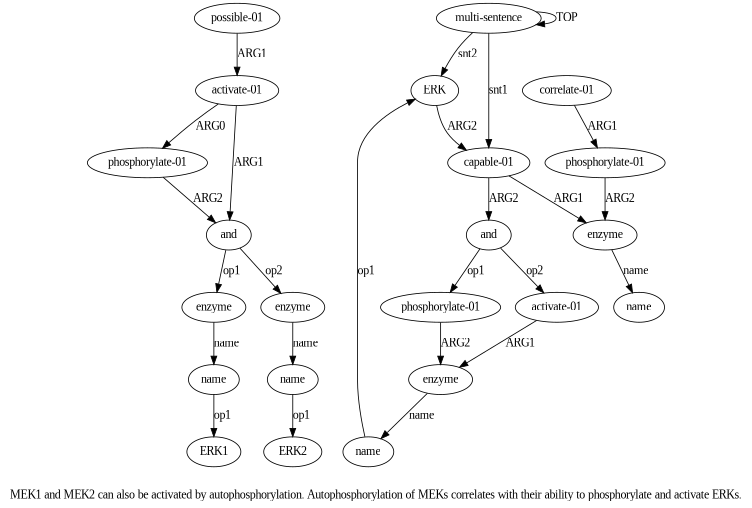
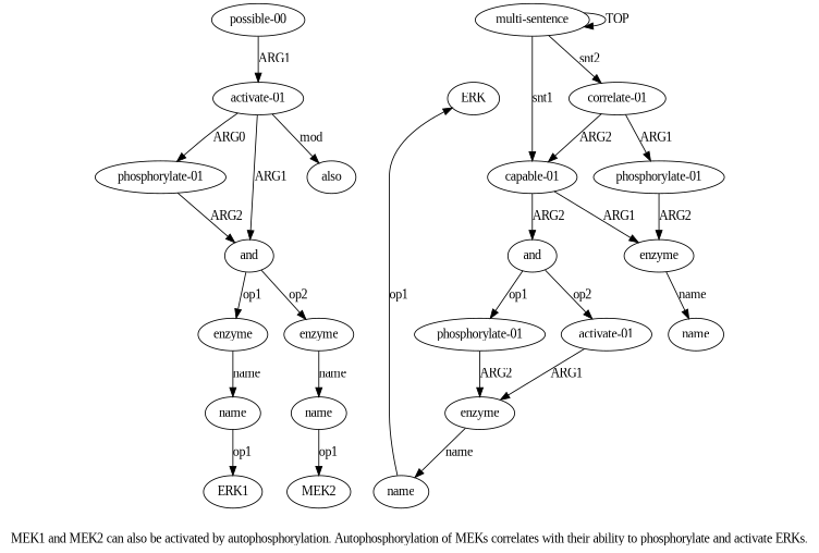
  digraph {
    fontname="Liberation Serif"
    label="MEK1 and MEK2 can also be activated by autophosphorylation. Autophosphorylation of MEKs correlates with their ability to phosphorylate and activate ERKs."
    node [color=black fontname="Liberation Serif" gold_ind=-1 gold_label=enzyme test_ind=-1 test_label=enzyme]
    edge [color=black fontname="Liberation Serif" gold_label=op1 test_label=op1]
    n1 [gold_label=MEK1 label=ERK1 test_label=MEK1]
    n2 [gold_label=ERK label=ERK test_label=ERK]
    n3 [gold_ind=15 gold_label=and label=and test_ind=15 test_label=and]
    n4 [gold_ind=16 gold_label="phosphorylate-01" label="phosphorylate-01" test_ind=16 test_label="phosphorylate-01"]
    n5 [gold_ind=19 gold_label="activate-01" label="activate-01" test_ind=19 test_label="activate-01"]
    n6 [gold_ind=17 label=enzyme test_ind=17]
    n7 [gold_ind=18 gold_label=name label=name test_ind=18 test_label=name]
    n8 [gold_ind=14 gold_label="capable-01" label="capable-01" test_ind=14 test_label="capable-01"]
    n9 [gold_ind=12 label=enzyme test_ind=12]
    n10 [gold_ind=13 gold_label=name label=name test_ind=13 test_label=name]
    n11 [gold_ind=11 gold_label="phosphorylate-01" label="phosphorylate-01" test_ind=11 test_label="phosphorylate-01"]
    n12 [gold_ind=10 gold_label="correlate-01" label="correlate-01" test_ind=10 test_label="correlate-01"]
-   n13 [gold_ind=1 gold_label="possible-01" label="possible-01" test_ind=1 test_label="possible-01"]
+   n13 [gold_ind=1 gold_label="possible-01" label="possible-00" test_ind=1 test_label="possible-01"]
    n14 [gold_ind=2 gold_label="activate-01" label="activate-01" test_ind=2 test_label="activate-01"]
    n15 [gold_ind=3 gold_label="phosphorylate-01" label="phosphorylate-01" test_ind=3 test_label="phosphorylate-01"]
    n16 [gold_ind=4 gold_label=and label=and test_ind=4 test_label=and]
+   n17 [gold_ind=9 gold_label=also label=also test_ind=9 test_label=also]
    n18 [gold_ind=5 label=enzyme test_ind=5]
    n19 [gold_ind=7 label=enzyme test_ind=7]
    n20 [gold_ind=0 gold_label="multi-sentence" label="multi-sentence" test_ind=0 test_label="multi-sentence"]
    n21 [gold_ind=6 gold_label=name label=name test_ind=6 test_label=name]
    n22 [gold_ind=8 gold_label=name label=name test_ind=8 test_label=name]
-   n23 [gold_label=MEK2 label=ERK2 test_label=MEK2]
+   n23 [gold_label=MEK2 label=MEK2 test_label=MEK2]
    n3 -> n4 [label=op1]
    n3 -> n5 [gold_label=op2 label=op2 test_label=op2]
    n4 -> n6 [gold_label=ARG2 label=ARG2 test_label=ARG2]
    n5 -> n6 [gold_label=ARG1 label=ARG1 test_label=ARG1]
    n6 -> n7 [gold_label=name label=name test_label=name]
    n7 -> n2 [label=op1]
    n8 -> n3 [gold_label=ARG2 label=ARG2 test_label=ARG2]
    n8 -> n9 [gold_label=ARG1 label=ARG1 test_label=ARG1]
    n9 -> n10 [gold_label=name label=name test_label=name]
    n11 -> n9 [gold_label=ARG2 label=ARG2 test_label=ARG2]
-   n2 -> n8 [gold_label=ARG2 label=ARG2 test_label=ARG2]
+   n12 -> n8 [gold_label=ARG2 label=ARG2 test_label=ARG2]
    n12 -> n11 [gold_label=ARG1 label=ARG1 test_label=ARG1]
    n13 -> n14 [gold_label=ARG1 label=ARG1 test_label=ARG1]
    n14 -> n15 [gold_label=ARG0 label=ARG0 test_label=ARG0]
    n14 -> n16 [gold_label=ARG1 label=ARG1 test_label=ARG1]
+   n14 -> n17 [gold_label=mod label=mod test_label=mod]
    n15 -> n16 [gold_label=ARG2 label=ARG2 test_label=ARG2]
    n16 -> n18 [label=op1]
    n16 -> n19 [gold_label=op2 label=op2 test_label=op2]
    n18 -> n21 [gold_label=name label=name test_label=name]
    n19 -> n22 [gold_label=name label=name test_label=name]
    n20 -> n8 [gold_label=snt1 label=snt1 test_label=snt1]
-   n20 -> n2 [gold_label=snt2 label=snt2 test_label=snt2]
+   n20 -> n12 [gold_label=snt2 label=snt2 test_label=snt2]
    n20 -> n20 [gold_label=TOP label=TOP test_label=TOP]
    n21 -> n1 [label=op1]
    n22 -> n23 [label=op1]
  }
